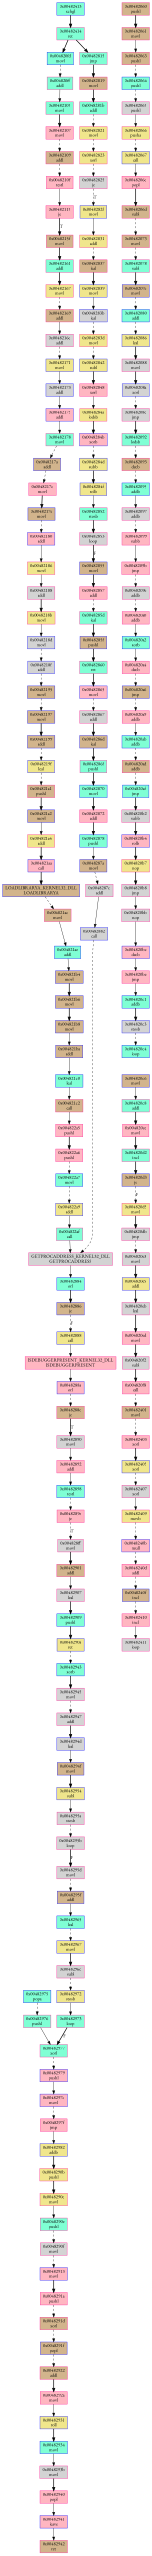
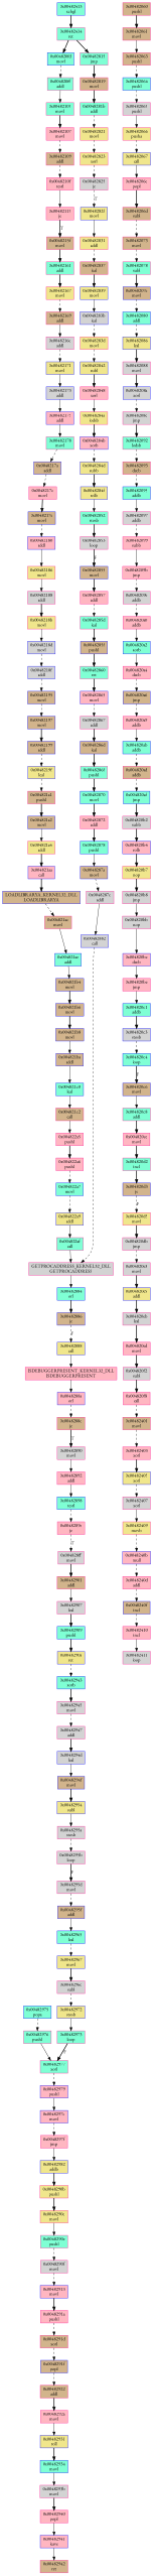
  strict digraph {
    fontname="EB Garamond"
    node [color=deeppink fillcolor=tan fontname="EB Garamond" shape=rectangle style=filled]
    edge [color="#000000" fontname="EB Garamond" style=dashed]
    n1 [fillcolor=lightgrey label="0x0048295a\nstosb"]
    n2 [fillcolor=lightgrey label="0x0048295b\nloop"]
    n3 [fillcolor=lightgrey label="0x0048295d\nmovl"]
    n4 [color=blue label="0x0048295f\naddl"]
    n5 [fillcolor=lightpink label="0x00482410\nincl"]
    n6 [fillcolor=lightgrey label="0x00482411\nloop"]
    n7 [color=blue fillcolor=aquamarine label="0x00482413\nxchgl"]
    n8 [fillcolor=aquamarine label="0x00482414\nret"]
    n9 [color=blue fillcolor=khaki label="0x0048219f\nleal"]
    n10 [label="0x004821a1\npushl"]
    n11 [color=blue label="0x004821a2\nmovl"]
    n12 [fillcolor=khaki label="0x004821a4\naddl"]
    n13 [fillcolor=aquamarine label="0x004820ff\naddl"]
    n14 [fillcolor=aquamarine label="0x00482105\nmovl"]
    n15 [fillcolor=lightpink label="0x00482107\nmovl"]
    n16 [label="0x00482109\naddl"]
    n17 [fillcolor=lightpink label="0x004820f8\ncall"]
    n18 [label="0x00482401\nmovl"]
    n19 [fillcolor=lightpink label="0x00482403\nxorl"]
    n20 [color=blue fillcolor=khaki label="0x00482405\nxorl"]
    n21 [label="0x0048288c\nje"]
    n22 [fillcolor=lightgrey label="0x00482890\nmovl"]
    n23 [fillcolor=lightpink label="0x00482892\naddl"]
    n24 [color=blue fillcolor=aquamarine label="0x00482898\ntestl"]
    n25 [fillcolor=lightpink label="0x004820a9\naddb"]
    n26 [color=blue fillcolor=aquamarine label="0x004820ab\naddb"]
    n27 [label="0x004820ad\naddb"]
    n28 [color=blue fillcolor=aquamarine label="0x004820af\njmp"]
    n29 [fillcolor=aquamarine label="0x0048285d\nleal"]
    n30 [color=blue label="0x0048285f\npushl"]
    n31 [fillcolor=aquamarine label="0x00482860\nret"]
    n32 [color=blue fillcolor=lightpink label="0x00482865\nmovl"]
    n33 [fillcolor=lightgrey label="0x004820db\njmp"]
    n34 [fillcolor=lightgrey label="0x004820e3\nmovl"]
    n35 [color=blue fillcolor=khaki label="0x004820e5\naddl"]
    n36 [fillcolor=lightgrey label="0x004820eb\nleal"]
    n37 [fillcolor=lightpink label="0x0048289e\nje"]
    n38 [fillcolor=lightgrey label="0x004828ff\nmovl"]
    n39 [label="0x00482901\naddl"]
    n40 [fillcolor=aquamarine label="0x00482976\npushl"]
    n41 [fillcolor=aquamarine label="0x00482977\nxorl"]
    n42 [color=blue fillcolor=lightpink label="0x00482979\npushl"]
    n43 [color=blue fillcolor=lightpink label="0x0048297c\nmovl"]
    n44 [fillcolor=lightgrey label="0x0048296c\nsubl"]
    n45 [color=blue fillcolor=khaki label="0x00482972\nstosb"]
    n46 [fillcolor=aquamarine label="0x00482973\nloop"]
    n47 [fillcolor=lightpink label="0x004820ed\nmovl"]
    n48 [color=blue label="0x0048294f\nmovl"]
    n49 [color=blue fillcolor=khaki label="0x00482954\nsubl"]
    n50 [fillcolor=khaki label="0x00482409\nmovb"]
    n51 [color=blue fillcolor=lightpink label="0x0048240b\nmull"]
    n52 [fillcolor=lightpink label="0x0048240d\naddl"]
    n53 [color=blue label="0x0048240f\nincl"]
    n54 [fillcolor=lightpink label="0x0048210f\ntestl"]
    n55 [fillcolor=lightgrey label="0x00482867\naddl"]
    n56 [color=blue label="0x004821ba\naddl"]
    n57 [color=blue fillcolor=aquamarine label="0x004821c0\nleal"]
    n58 [label="0x004821c2\ncall"]
    n59 [fillcolor=lightpink label="0x004822a5\npushl"]
    n60 [fillcolor=lightgrey label="0x004820bb\nnop"]
    n61 [color=blue fillcolor=lightpink label="0x004820bc\ndecb"]
    n62 [fillcolor=lightpink label="0x004820be\njmp"]
    n63 [color=blue fillcolor=aquamarine label="0x004820c1\naddb"]
    n64 [fillcolor=khaki label="0x00482186\nmovl"]
    n65 [fillcolor=lightgrey label="0x00482188\naddl"]
    n66 [fillcolor=khaki label="0x0048218b\nmovl"]
    n67 [color=blue fillcolor=lightgrey label="0x0048218d\nmovl"]
    n68 [color=blue fillcolor=khaki label="0x00482982\naddb"]
    n69 [fillcolor=khaki label="0x0048290b\npushl"]
    n70 [fillcolor=khaki label="0x0048290c\nmovl"]
    n71 [fillcolor=aquamarine label="0x0048290e\npushl"]
    n72 [fillcolor=lightpink label="0x004822a6\npushl"]
    n73 [color=blue fillcolor=aquamarine label="0x004822a7\nmovl"]
    n74 [color=blue fillcolor=khaki label="0x004822a9\naddl"]
    n75 [fillcolor=aquamarine label="0x004822af\ncall"]
    n76 [color=blue label="0x004821b4\nmovl"]
    n77 [color=blue label="0x004821b6\nmovl"]
    n78 [color=blue label="0x004821b8\nmovl"]
    n79 [color=blue fillcolor=lightpink label="0x00482180\naddl"]
    n80 [fillcolor=aquamarine label="0x00482161\naddl"]
    n81 [fillcolor=khaki label="0x00482167\nmovl"]
    n82 [label="0x00482169\naddl"]
    n83 [fillcolor=lightgrey label="0x0048216c\naddl"]
    n84 [color=blue fillcolor=aquamarine label="0x00482975\npopa"]
    n85 [color=blue fillcolor=aquamarine label="0x00482878\npushl"]
    n86 [color=blue label="0x0048287a\nmovl"]
    n87 [fillcolor=lightgrey label="0x0048287c\naddl"]
    n88 [color=blue fillcolor=lightgrey label="0x00482882\ncall"]
    n89 [fillcolor=lightpink label="0x0048297f\njmp"]
    n90 [color=blue label="0x00482886\nje"]
    n91 [color=blue fillcolor=khaki label="0x00482888\ncall"]
    n92 [fillcolor=lightpink label="ISDEBUGGERPRESENT_KERNEL32_DLL\nISDEBUGGERPRESENT"]
    n93 [color=blue fillcolor=lightpink label="0x0048288a\norl"]
    n94 [fillcolor=lightpink label="0x00482115\nje"]
    n95 [label="0x0048215f\nmovl"]
    n96 [fillcolor=lightpink label="0x00482872\naddl"]
    n97 [color=blue fillcolor=khaki label="0x00482931\nroll"]
    n98 [color=blue fillcolor=aquamarine label="0x00482934\nmovl"]
    n99 [fillcolor=lightgrey label="0x0048293b\nmovl"]
    n100 [fillcolor=lightpink label="0x00482940\npopl"]
    n101 [fillcolor=aquamarine label="0x004820c8\naddl"]
    n102 [fillcolor=lightpink label="0x004820ce\nmovl"]
    n103 [fillcolor=aquamarine label="0x004820d2\nincl"]
    n104 [color=blue label="0x004820d3\njs"]
    n105 [color=blue fillcolor=lightgrey label="0x0048218f\naddl"]
    n106 [color=blue label="0x00482195\nmovl"]
    n107 [color=blue label="0x00482197\nmovl"]
    n108 [color=blue label="0x00482199\naddl"]
    n109 [label="0x00482819\nmovl"]
    n110 [fillcolor=aquamarine label="0x0048281b\naddl"]
    n111 [fillcolor=khaki label="0x00482821\nmovl"]
    n112 [fillcolor=khaki label="0x00482823\nxorl"]
    n113 [color=blue label="0x004820c6\nmovl"]
    n114 [color=blue fillcolor=lightgrey label="0x004820c3\nstosb"]
    n115 [fillcolor=lightgrey label="0x0048290f\nmovl"]
    n116 [color=blue fillcolor=lightpink label="0x00482913\nmovl"]
    n117 [fillcolor=lightpink label="0x0048291a\npushl"]
    n118 [label="0x00482063\npushl"]
    n119 [color=blue fillcolor=aquamarine label="0x00482064\npushl"]
    n120 [fillcolor=lightgrey label="0x00482065\npushl"]
    n121 [fillcolor=khaki label="0x00482066\npusha"]
    n122 [fillcolor=lightgrey label="0x00482825\nje"]
    n123 [color=blue fillcolor=khaki label="0x0048282f\nmovl"]
    n124 [fillcolor=khaki label="0x00482831\naddl"]
    n125 [color=blue fillcolor=khaki label="0x00482967\nmovl"]
    n126 [color=blue label="LOADLIBRARYA_KERNEL32_DLL\nLOADLIBRARYA"]
    n127 [label="0x004821ac\nmovl"]
    n128 [color=blue fillcolor=aquamarine label="0x004821ae\naddl"]
    n129 [color=blue fillcolor=lightgrey label="0x0048283b\nleal"]
    n130 [fillcolor=khaki label="0x0048283d\nmovl"]
    n131 [color=blue fillcolor=khaki label="0x00482842\nsubl"]
    n132 [fillcolor=lightpink label="0x00482848\nxorl"]
    n133 [label="0x00482837\nleal"]
    n134 [color=blue fillcolor=khaki label="0x00482839\nmovl"]
    n135 [fillcolor=lightgrey label="0x00482947\naddl"]
    n136 [color=blue fillcolor=lightgrey label="0x0048294d\nleal"]
    n137 [fillcolor=lightgrey label="0x004820b2\nsubb"]
    n138 [color=blue fillcolor=lightpink label="0x004820b4\nrolb"]
    n139 [fillcolor=khaki label="0x004820b7\nnop"]
    n140 [color=blue fillcolor=khaki label="0x00482171\nmovl"]
    n141 [color=blue fillcolor=lightgrey label="0x00482173\naddl"]
    n142 [color=blue fillcolor=lightpink label="0x00482175\naddl"]
    n143 [fillcolor=aquamarine label="0x00482178\nmovl"]
    n144 [fillcolor=lightgrey label="0x004820f2\nsubl"]
    n145 [fillcolor=khaki label="0x004820d5\nmovl"]
    n146 [fillcolor=lightgrey label="0x00482407\nxorl"]
    n147 [fillcolor=lightgrey label="0x004820b8\njmp"]
    n148 [color=blue fillcolor=khaki label="0x00482067\ncall"]
    n149 [fillcolor=lightpink label="0x0048206c\npopl"]
    n150 [label="0x0048206d\nsubl"]
    n151 [label="0x00482073\nmovl"]
    n152 [color=blue label="0x0048286d\nleal"]
    n153 [fillcolor=aquamarine label="0x0048286f\npushl"]
    n154 [color=blue fillcolor=aquamarine label="0x00482870\nmovl"]
    n155 [color=blue fillcolor=lightpink label="0x00482941\nleave"]
    n156 [label="0x00482942\nret"]
    n157 [label="0x00482093\ndecb"]
    n158 [color=blue fillcolor=aquamarine label="0x00482095\naddb"]
    n159 [fillcolor=lightgrey label="0x00482097\naddb"]
    n160 [fillcolor=lightpink label="0x00482099\nsubb"]
    n161 [color=blue label="0x0048217a\naddl"]
    n162 [fillcolor=lightpink label="0x0048217c\nmovl"]
    n163 [color=blue fillcolor=aquamarine label="0x004820a2\nxorb"]
    n164 [fillcolor=lightpink label="0x004820a4\ndecb"]
    n165 [color=blue label="0x004820a6\njmp"]
    n166 [fillcolor=lightpink label="0x0048209b\njmp"]
    n167 [fillcolor=lightgrey label="0x0048209e\naddb"]
    n168 [fillcolor=lightpink label="0x004820a0\naddb"]
    n169 [color=blue label="0x0048291f\npopl"]
    n170 [label="0x00482922\naddl"]
    n171 [fillcolor=lightpink label="0x0048292a\nmovl"]
    n172 [color=blue fillcolor=lightpink label="0x004821aa\ncall"]
    n173 [color=blue label="0x0048217e\nmovl"]
    n174 [color=blue fillcolor=aquamarine label="0x004820fd\nmovl"]
    n175 [fillcolor=aquamarine label="0x00482815\njmp"]
    n176 [label="0x0048291d\nxorl"]
    n177 [fillcolor=lightgrey label="0x00482907\nleal"]
    n178 [color=blue fillcolor=aquamarine label="0x00482909\npushl"]
    n179 [color=blue fillcolor=aquamarine label="0x004820c4\nloop"]
    n180 [color=blue label="0x0048207e\nmovl"]
    n181 [color=blue fillcolor=aquamarine label="0x00482080\naddl"]
    n182 [color=blue fillcolor=khaki label="0x00482086\nleal"]
    n183 [fillcolor=lightgrey label="0x00482088\nmovl"]
    n184 [color=blue fillcolor=aquamarine label="0x00482965\nleal"]
    n185 [fillcolor=khaki label="0x0048284a\nlodsb"]
    n186 [color=blue fillcolor=lightpink label="0x0048284b\nxorb"]
    n187 [color=blue fillcolor=khaki label="0x0048284d\nsubb"]
    n188 [color=blue fillcolor=khaki label="0x0048284f\nrolb"]
    n189 [fillcolor=aquamarine label="0x00482852\nstosb"]
    n190 [fillcolor=lightgrey label="0x00482853\nloop"]
    n191 [color=blue label="0x00482855\nmovl"]
    n192 [fillcolor=aquamarine label="0x00482078\nsubl"]
    n193 [color=blue fillcolor=khaki label="0x0048290a\nret"]
    n194 [color=blue fillcolor=aquamarine label="0x00482943\nxorb"]
    n195 [fillcolor=lightgrey label="0x00482945\nmovl"]
    n196 [fillcolor=lightpink label="0x00482857\naddl"]
    n197 [fillcolor=lightgrey label="GETPROCADDRESS_KERNEL32_DLL\nGETPROCADDRESS"]
    n198 [color=blue fillcolor=aquamarine label="0x00482884\norl"]
    n199 [label="0x00482061\nmovl"]
    n200 [fillcolor=lightgrey label="0x0048208c\njmp"]
    n201 [fillcolor=aquamarine label="0x00482092\nlodsb"]
    n202 [color=blue fillcolor=lightgrey label="0x0048208a\nxorl"]
    n203 [label="0x00482060\npushl"]
    n1 -> n2
    n2 -> n3 [label=F style=bold]
    n3 -> n4
    n4 -> n184 [style=solid]
    n5 -> n6 [style=solid]
    n7 -> n8 [style=bold]
    n8 -> n174 [style=bold]
    n8 -> n175 [style=bold]
    n9 -> n10
    n10 -> n11 [style=bold]
    n11 -> n12 [style=solid]
    n12 -> n172 [style=bold]
    n13 -> n14 [style=solid]
    n14 -> n15 [style=bold]
    n15 -> n16
    n16 -> n54
    n17 -> n18
    n18 -> n19
    n19 -> n20 [style=bold]
    n20 -> n146
    n21 -> n22 [label=T style=bold]
    n22 -> n23 [style=solid]
    n23 -> n24 [style=solid]
    n24 -> n37
    n25 -> n26 [style=solid]
    n26 -> n27
    n27 -> n28
    n28 -> n137 [style=bold]
    n29 -> n30 [style=bold]
    n30 -> n31 [style=bold]
    n31 -> n32 [style=bold]
    n32 -> n55
    n33 -> n34
    n34 -> n35 [style=bold]
    n35 -> n36 [style=bold]
    n36 -> n47 [style=bold]
    n37 -> n38 [label=T]
    n38 -> n39 [style=bold]
    n39 -> n177 [style=solid]
    n40 -> n41 [style=solid]
    n41 -> n42
    n42 -> n43 [style=solid]
    n43 -> n89
    n44 -> n45
    n45 -> n46 [style=solid]
    n46 -> n41 [label=F style=bold]
    n47 -> n144 [style=bold]
    n48 -> n49 [style=bold]
    n49 -> n1 [style=solid]
    n50 -> n51
    n51 -> n52
    n52 -> n53
    n53 -> n5
    n54 -> n94 [style=solid]
    n55 -> n152 [style=bold]
    n56 -> n57 [style=solid]
    n57 -> n58 [style=solid]
    n58 -> n59 [style=solid]
    n59 -> n72 [style=bold]
    n60 -> n61 [style=solid]
    n61 -> n62 [style=solid]
    n62 -> n63 [style=solid]
    n63 -> n114 [style=bold]
    n64 -> n65 [style=solid]
    n65 -> n66 [style=bold]
    n66 -> n67 [style=solid]
    n67 -> n105
    n68 -> n69 [style=bold]
    n69 -> n70 [style=bold]
    n70 -> n71 [style=solid]
    n71 -> n115
    n72 -> n73
    n73 -> n74
    n74 -> n75 [style=solid]
    n75 -> n197 [style=solid]
    n76 -> n77 [style=bold]
    n77 -> n78 [style=bold]
    n78 -> n56 [style=solid]
    n79 -> n64 [style=solid]
    n80 -> n81 [style=bold]
    n81 -> n82
    n82 -> n83 [style=solid]
    n83 -> n140
    n84 -> n40
    n85 -> n86 [style=solid]
    n86 -> n87
    n87 -> n88 [style=solid]
    n88 -> n197
    n89 -> n68 [style=solid]
    n90 -> n91 [label=F]
    n91 -> n92 [style=solid]
    n92 -> n93 [style=solid]
    n93 -> n21
    n94 -> n95 [label=T style=bold]
    n95 -> n80 [style=bold]
    n96 -> n85 [style=bold]
    n97 -> n98 [style=bold]
    n98 -> n99 [style=solid]
    n99 -> n100 [style=bold]
    n100 -> n155 [style=solid]
    n101 -> n102 [style=bold]
    n102 -> n103 [style=bold]
    n103 -> n104 [style=bold]
    n104 -> n145 [label=F]
    n105 -> n106
    n106 -> n107
    n107 -> n108 [style=bold]
    n108 -> n9
    n109 -> n110 [style=bold]
    n110 -> n111
    n111 -> n112
    n112 -> n122
    n113 -> n101 [style=solid]
    n114 -> n179
    n115 -> n116
    n116 -> n117 [style=bold]
    n117 -> n176
    n118 -> n119
    n119 -> n120
    n120 -> n121 [style=solid]
    n121 -> n148
    n122 -> n123 [label=T]
    n123 -> n124 [style=solid]
    n124 -> n133
    n125 -> n44 [style=bold]
    n126 -> n127
    n127 -> n128 [style=solid]
    n128 -> n76 [style=solid]
    n129 -> n130
    n130 -> n131
    n131 -> n132 [style=bold]
    n132 -> n185 [style=solid]
    n133 -> n134 [style=bold]
    n134 -> n129 [style=solid]
    n135 -> n136 [style=bold]
    n136 -> n48 [style=solid]
    n137 -> n138 [style=bold]
    n138 -> n139 [style=bold]
    n139 -> n147 [style=bold]
    n140 -> n141 [style=solid]
    n141 -> n142 [style=solid]
    n142 -> n143 [style=solid]
    n143 -> n161
    n144 -> n17 [style=bold]
    n145 -> n33 [style=bold]
    n146 -> n50 [style=solid]
    n147 -> n60 [style=solid]
    n148 -> n149 [style=solid]
    n149 -> n150 [style=bold]
    n150 -> n151
    n151 -> n192
    n152 -> n153 [style=bold]
    n153 -> n154 [style=bold]
    n154 -> n96 [style=bold]
    n155 -> n156 [style=solid]
    n157 -> n158
    n158 -> n159 [style=solid]
    n159 -> n160
    n160 -> n166 [style=solid]
    n161 -> n162
    n162 -> n173 [style=bold]
    n163 -> n164 [style=solid]
    n164 -> n165
    n165 -> n25
    n166 -> n167
    n167 -> n168
    n168 -> n163 [style=solid]
    n169 -> n170
    n170 -> n171 [style=bold]
    n171 -> n97 [style=solid]
    n172 -> n126 [style=bold]
    n173 -> n79
    n174 -> n13
    n175 -> n109 [style=bold]
    n176 -> n169
    n177 -> n178 [style=bold]
    n178 -> n193 [style=bold]
+   n179 -> n113 [label=F style=bold]
    n180 -> n181
    n181 -> n182
    n182 -> n183 [style=bold]
    n183 -> n202 [style=bold]
    n184 -> n125
    n185 -> n186 [style=bold]
    n186 -> n187
    n187 -> n188 [style=bold]
    n188 -> n189 [style=solid]
    n189 -> n190 [style=bold]
    n190 -> n191 [label=F style=bold]
    n191 -> n196 [style=bold]
    n192 -> n180 [style=bold]
    n193 -> n194
    n194 -> n195 [style=bold]
    n195 -> n135
    n196 -> n29
    n197 -> n198 [style=solid]
    n198 -> n90 [style=bold]
    n199 -> n118 [style=solid]
    n200 -> n201 [style=bold]
    n201 -> n157
    n202 -> n200
    n203 -> n199 [style=bold]
  }
